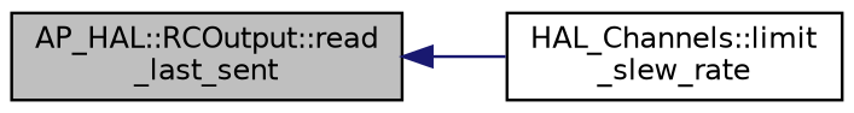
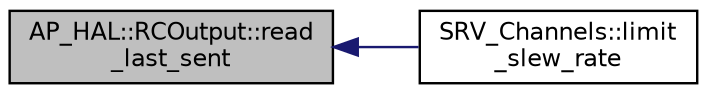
  digraph {
    rankdir=LR
    node [color=black fontname=Helvetica fontsize=10 shape=record style=filled]
    n1 [fillcolor=grey75 fontcolor=black height=0.2 label="AP_HAL::RCOutput::read\l_last_sent" width=0.4]
-   n2 [fillcolor=white height=0.2 label="HAL_Channels::limit\l_slew_rate" width=0.4]
+   n2 [fillcolor=white height=0.2 label="SRV_Channels::limit\l_slew_rate" width=0.4]
    n1 -> n2 [color=midnightblue dir=back fontname=Helvetica fontsize=10 labelfontname=Helvetica labelfontsize=10 style=solid]
  }
